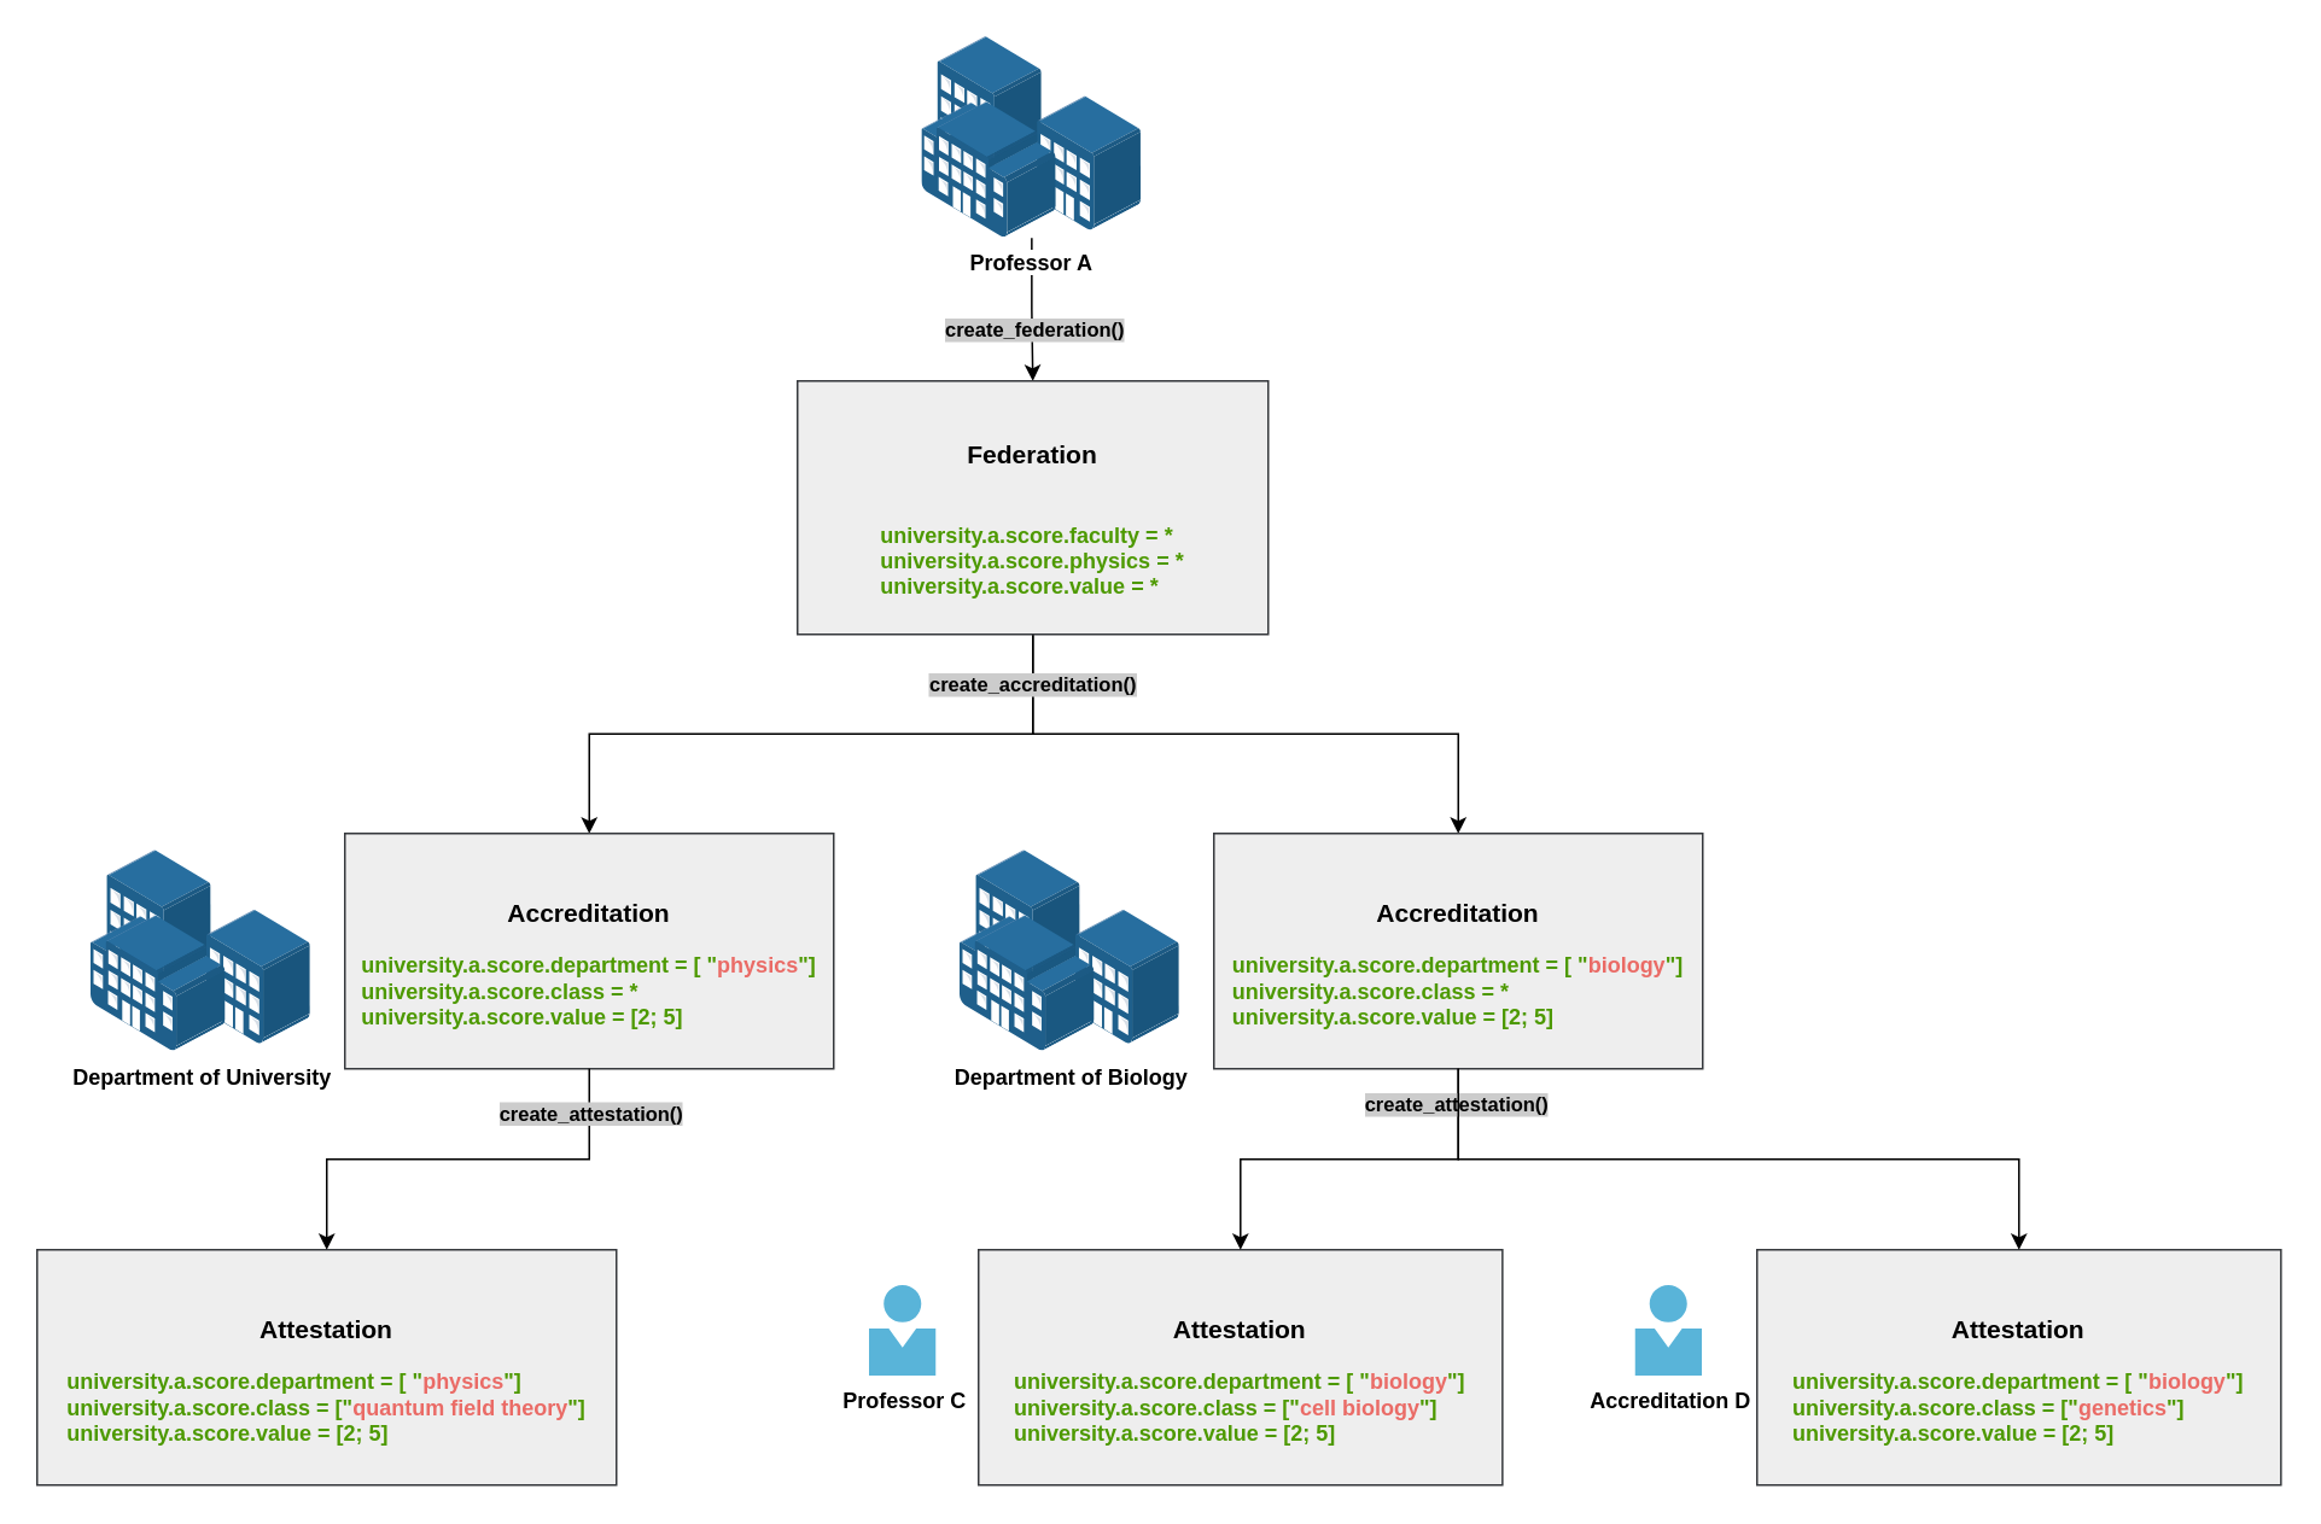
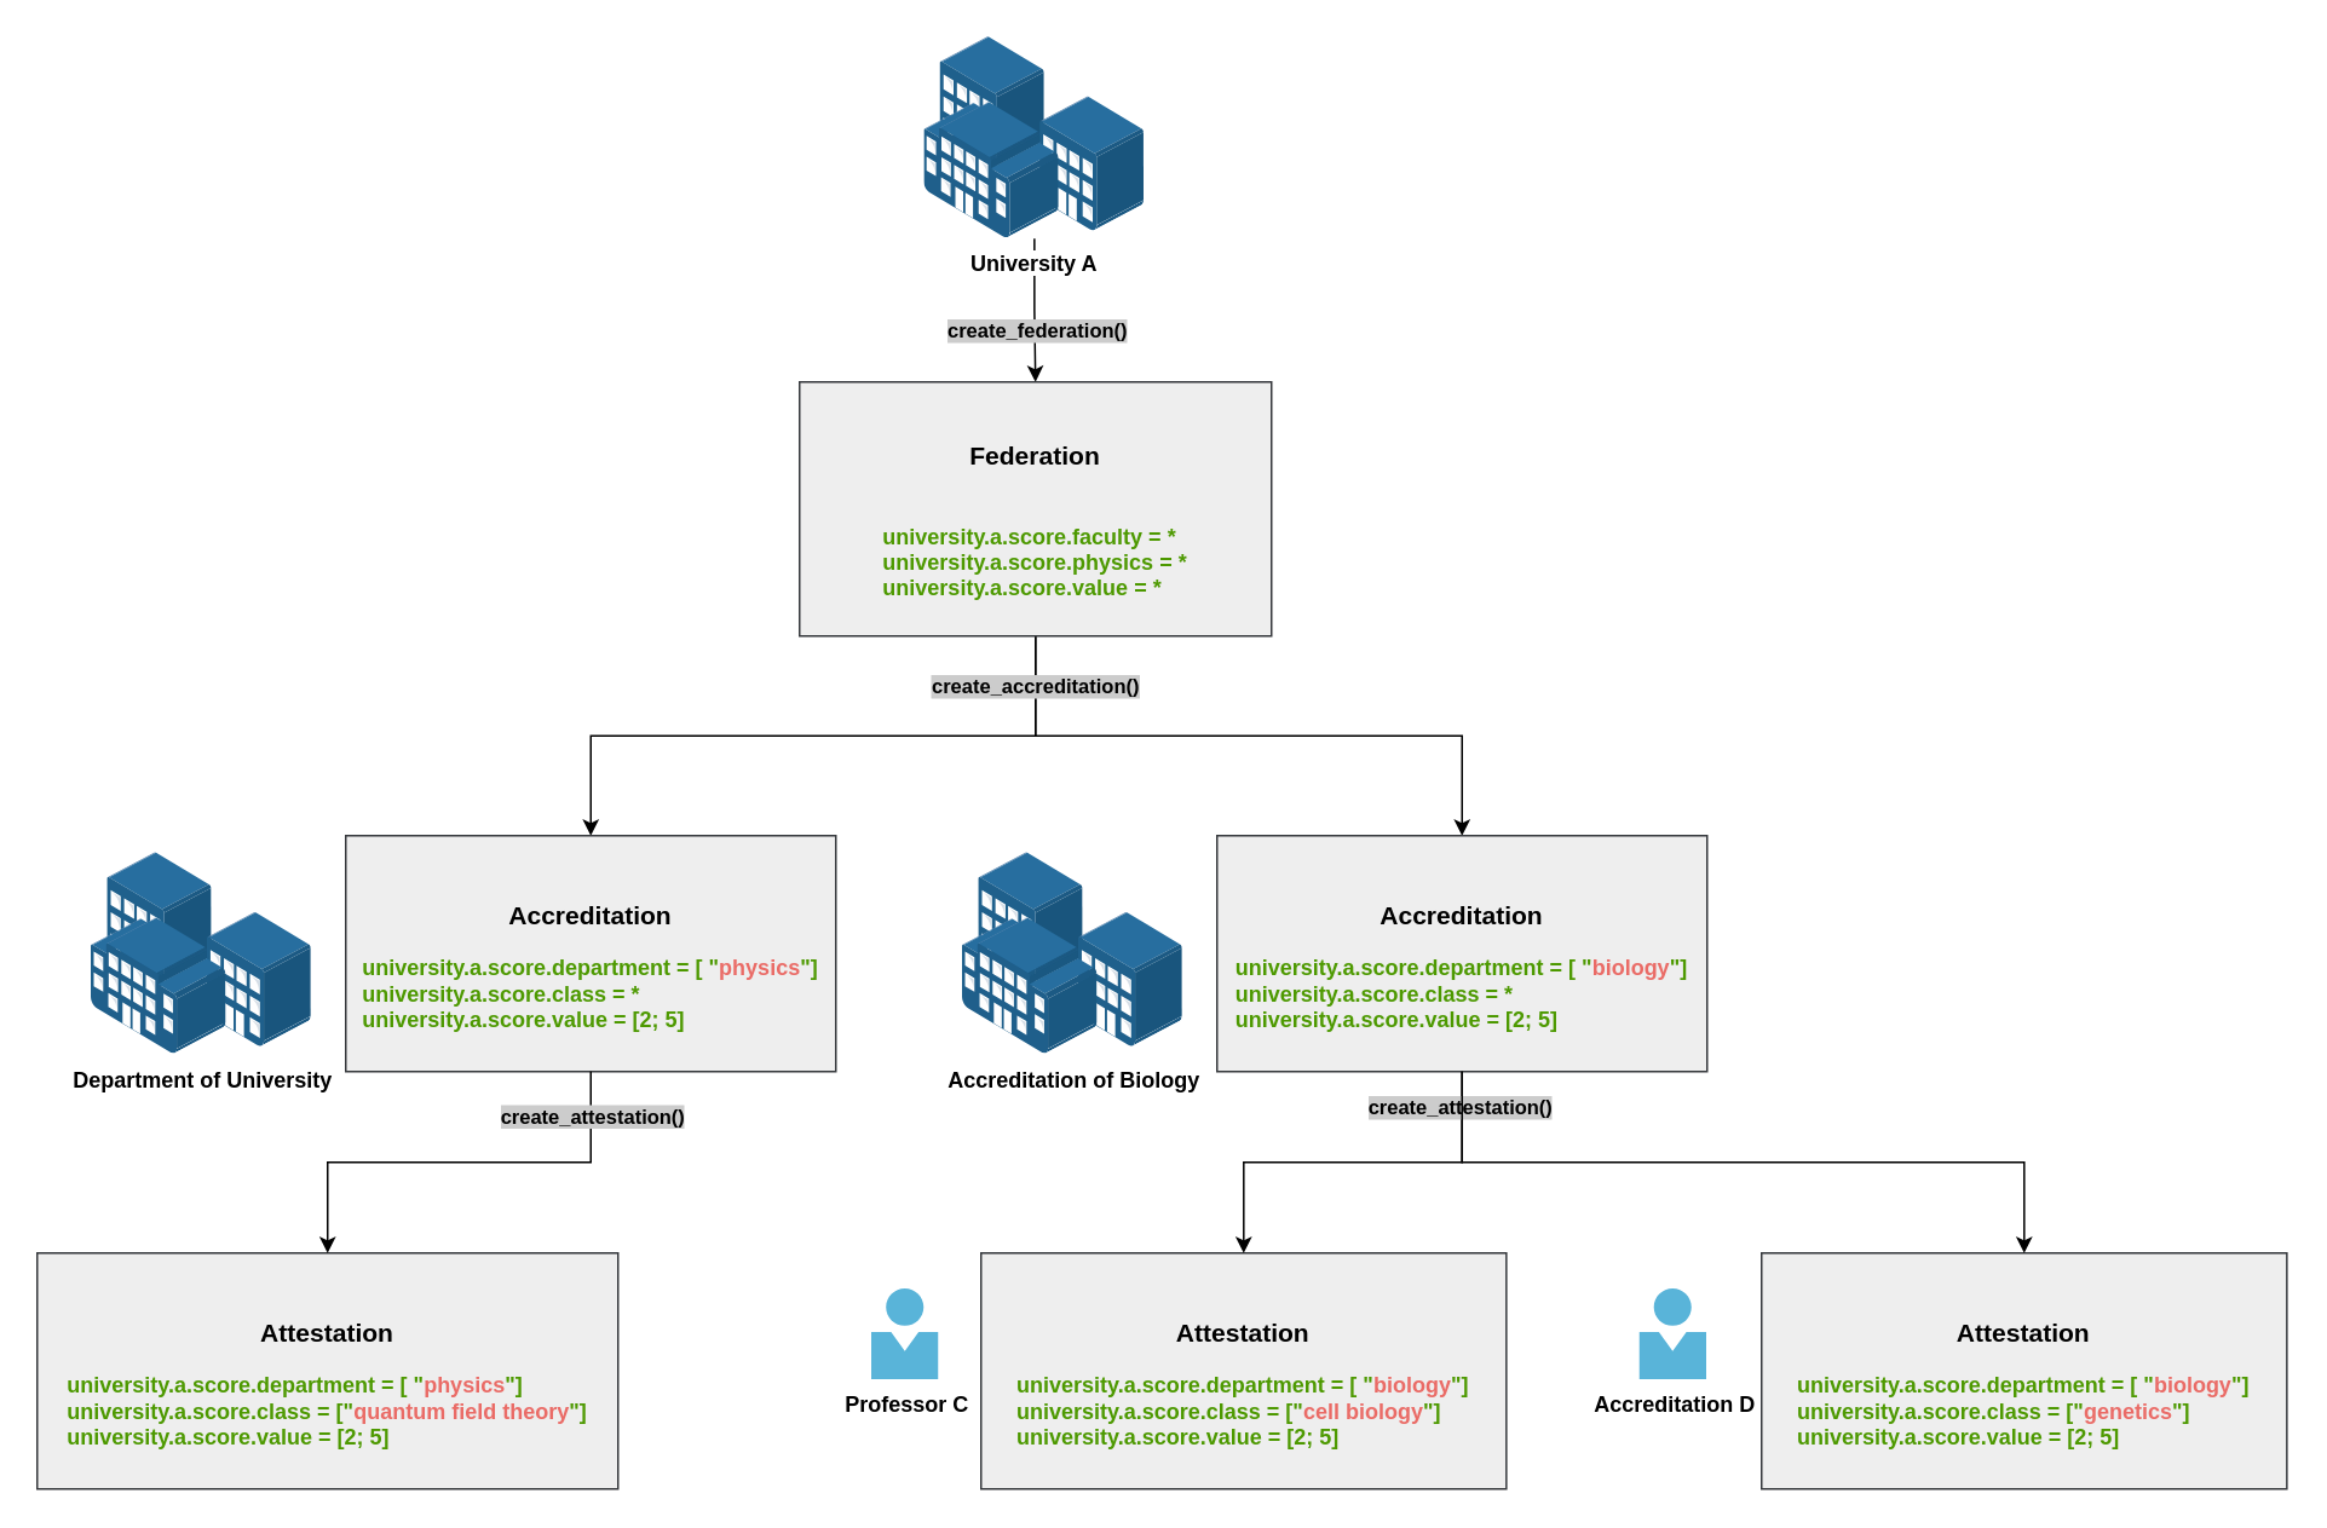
  <mxCell id="0" />
  <mxCell id="1" parent="0" />
  <mxCell id="2" value="" style="edgeStyle=orthogonalEdgeStyle;rounded=0;orthogonalLoop=1;jettySize=auto;html=1;" edge="1" parent="1" source="4" target="8"><mxGeometry relative="1" as="geometry" /></mxCell>
  <mxCell id="3" value="create_federation()" style="edgeLabel;html=1;align=center;verticalAlign=middle;resizable=0;points=[];fontStyle=1;labelBackgroundColor=#CCCCCC;" vertex="1" connectable="0" parent="2"><mxGeometry x="0.271" relative="1" as="geometry"><mxPoint as="offset" /></mxGeometry></mxCell>
- <mxCell id="4" value="&lt;div&gt;&lt;b&gt;Professor A&lt;br&gt;&lt;/b&gt;&lt;/div&gt;" style="image;points=[];aspect=fixed;html=1;align=center;shadow=0;dashed=0;image=img/lib/allied_telesis/buildings/Building_Cluster.svg;" vertex="1" parent="1"><mxGeometry x="508.8" width="121.2" height="111" as="geometry" y="20" /></mxCell>
+ <mxCell id="4" value="&lt;div&gt;&lt;b&gt;University A&lt;br&gt;&lt;/b&gt;&lt;/div&gt;" style="image;points=[];aspect=fixed;html=1;align=center;shadow=0;dashed=0;image=img/lib/allied_telesis/buildings/Building_Cluster.svg;" vertex="1" parent="1"><mxGeometry x="508.8" width="121.2" height="111" as="geometry" y="20" /></mxCell>
  <mxCell id="5" style="edgeStyle=orthogonalEdgeStyle;rounded=0;orthogonalLoop=1;jettySize=auto;html=1;" edge="1" parent="1" source="8" target="19"><mxGeometry relative="1" as="geometry" /></mxCell>
  <mxCell id="6" style="edgeStyle=orthogonalEdgeStyle;rounded=0;orthogonalLoop=1;jettySize=auto;html=1;exitX=0.5;exitY=1;exitDx=0;exitDy=0;" edge="1" parent="1" source="8" target="16"><mxGeometry relative="1" as="geometry" /></mxCell>
  <mxCell id="7" value="&lt;b&gt;create_accreditation()&lt;/b&gt;" style="edgeLabel;html=1;align=center;verticalAlign=middle;resizable=0;points=[];labelBackgroundColor=#CCCCCC;" vertex="1" connectable="0" parent="6"><mxGeometry x="-0.844" y="-1" relative="1" as="geometry"><mxPoint as="offset" /></mxGeometry></mxCell>
  <mxCell id="8" value="&lt;h3&gt;Federation&lt;/h3&gt;&lt;div&gt;&lt;br&gt;&lt;/div&gt;&lt;div align=&quot;left&quot;&gt;&lt;font color=&quot;#4d9900&quot;&gt;&lt;b&gt;university.a.score.faculty = *&lt;br&gt;&lt;/b&gt;&lt;/font&gt;&lt;/div&gt;&lt;div align=&quot;left&quot;&gt;&lt;font color=&quot;#4d9900&quot;&gt;&lt;b&gt;university.a.score.physics = *&lt;br&gt;&lt;/b&gt;&lt;/font&gt;&lt;/div&gt;&lt;div align=&quot;left&quot;&gt;&lt;font color=&quot;#4d9900&quot;&gt;&lt;b&gt;university.a.score.value = *&lt;/b&gt;&lt;b&gt;&lt;br&gt;&lt;/b&gt;&lt;/font&gt;&lt;/div&gt;" style="rounded=0;whiteSpace=wrap;html=1;fillColor=#eeeeee;strokeColor=#36393d;" vertex="1" parent="1"><mxGeometry x="440" y="210" width="260" height="140" as="geometry" /></mxCell>
  <mxCell id="9" value="&lt;h3&gt;Attestation&lt;font color=&quot;#4d9900&quot;&gt;&lt;br&gt;&lt;/font&gt;&lt;/h3&gt;&lt;div align=&quot;left&quot;&gt;&lt;font color=&quot;#4d9900&quot;&gt;&lt;b&gt;university.a.score.department = [ &quot;&lt;/b&gt;&lt;/font&gt;&lt;font color=&quot;#ea6b66&quot;&gt;&lt;b&gt;physics&lt;/b&gt;&lt;/font&gt;&lt;font color=&quot;#4d9900&quot;&gt;&lt;b&gt;&quot;] &lt;br&gt;&lt;/b&gt;&lt;/font&gt;&lt;/div&gt;&lt;div align=&quot;left&quot;&gt;&lt;font color=&quot;#4d9900&quot;&gt;&lt;b&gt;university.a.score.class = [&quot;&lt;/b&gt;&lt;/font&gt;&lt;font color=&quot;#ea6b66&quot;&gt;&lt;b&gt;quantum field theory&lt;/b&gt;&lt;/font&gt;&lt;font color=&quot;#4d9900&quot;&gt;&lt;b&gt;&quot;]&lt;br&gt;&lt;/b&gt;&lt;/font&gt;&lt;/div&gt;&lt;div align=&quot;left&quot;&gt;&lt;font color=&quot;#4d9900&quot;&gt;&lt;b&gt;university.a.score.value = [2; 5]&lt;/b&gt;&lt;b&gt;&lt;br&gt;&lt;/b&gt;&lt;/font&gt;&lt;/div&gt;" style="rounded=0;whiteSpace=wrap;html=1;fillColor=#eeeeee;strokeColor=#36393d;" vertex="1" parent="1"><mxGeometry x="20" y="690" width="320" height="130" as="geometry" /></mxCell>
  <mxCell id="10" value="&lt;b&gt;Accreditation D&lt;br&gt;&lt;/b&gt;" style="image;sketch=0;aspect=fixed;html=1;points=[];align=center;fontSize=12;image=img/lib/mscae/Person.svg;" vertex="1" parent="1"><mxGeometry x="903" y="710" width="37" height="50" as="geometry" /></mxCell>
  <mxCell id="11" value="&lt;h3&gt;Attestation&lt;br&gt;&lt;/h3&gt;&lt;div align=&quot;left&quot;&gt;&lt;font color=&quot;#4d9900&quot;&gt;&lt;b&gt;university.a.score.department = [ &quot;&lt;/b&gt;&lt;/font&gt;&lt;font color=&quot;#ea6b66&quot;&gt;&lt;b&gt;biology&lt;/b&gt;&lt;/font&gt;&lt;font color=&quot;#4d9900&quot;&gt;&lt;b&gt;&quot;] &lt;br&gt;&lt;/b&gt;&lt;/font&gt;&lt;/div&gt;&lt;div align=&quot;left&quot;&gt;&lt;font color=&quot;#4d9900&quot;&gt;&lt;b&gt;university.a.score.class = [&quot;&lt;/b&gt;&lt;/font&gt;&lt;font color=&quot;#ea6b66&quot;&gt;&lt;b&gt;genetics&lt;/b&gt;&lt;/font&gt;&lt;font color=&quot;#4d9900&quot;&gt;&lt;b&gt;&quot;]&lt;br&gt;&lt;/b&gt;&lt;/font&gt;&lt;/div&gt;&lt;div align=&quot;left&quot;&gt;&lt;font color=&quot;#4d9900&quot;&gt;&lt;b&gt;university.a.score.value = [2; 5]&lt;/b&gt;&lt;b&gt;&lt;br&gt;&lt;/b&gt;&lt;/font&gt;&lt;/div&gt;" style="rounded=0;whiteSpace=wrap;html=1;fillColor=#eeeeee;strokeColor=#36393d;" vertex="1" parent="1"><mxGeometry x="970" y="690" width="289.4" height="130" as="geometry" /></mxCell>
  <mxCell id="12" value="&lt;b&gt;Professor C&lt;br&gt;&lt;/b&gt;" style="image;sketch=0;aspect=fixed;html=1;points=[];align=center;fontSize=12;image=img/lib/mscae/Person.svg;" vertex="1" parent="1"><mxGeometry x="480" y="710" width="37" height="50" as="geometry" /></mxCell>
  <mxCell id="13" value="&lt;h3&gt;Attestation&lt;br&gt;&lt;/h3&gt;&lt;div align=&quot;left&quot;&gt;&lt;font color=&quot;#4d9900&quot;&gt;&lt;b&gt;university.a.score.department = [ &quot;&lt;/b&gt;&lt;/font&gt;&lt;font color=&quot;#ea6b66&quot;&gt;&lt;b&gt;bi&lt;/b&gt;&lt;b&gt;ology&lt;/b&gt;&lt;/font&gt;&lt;font color=&quot;#4d9900&quot;&gt;&lt;b&gt;&quot;] &lt;br&gt;&lt;/b&gt;&lt;/font&gt;&lt;/div&gt;&lt;div align=&quot;left&quot;&gt;&lt;font color=&quot;#4d9900&quot;&gt;&lt;b&gt;university.a.score.class = [&quot;&lt;/b&gt;&lt;/font&gt;&lt;font color=&quot;#ea6b66&quot;&gt;&lt;b&gt;cell biology&lt;/b&gt;&lt;/font&gt;&lt;font color=&quot;#4d9900&quot;&gt;&lt;b&gt;&quot;]&lt;br&gt;&lt;/b&gt;&lt;/font&gt;&lt;/div&gt;&lt;div align=&quot;left&quot;&gt;&lt;font color=&quot;#4d9900&quot;&gt;&lt;b&gt;university.a.score.value = [2; 5]&lt;/b&gt;&lt;b&gt;&lt;br&gt;&lt;/b&gt;&lt;/font&gt;&lt;/div&gt;" style="rounded=0;whiteSpace=wrap;html=1;fillColor=#eeeeee;strokeColor=#36393d;" vertex="1" parent="1"><mxGeometry x="540" y="690" width="289.4" height="130" as="geometry" /></mxCell>
  <mxCell id="14" value="" style="group" vertex="1" connectable="0" parent="1"><mxGeometry x="530" y="460" width="410" height="130" as="geometry" /></mxCell>
- <mxCell id="15" value="&lt;b&gt;Department of Biology&lt;br&gt;&lt;/b&gt;" style="image;points=[];aspect=fixed;html=1;align=center;shadow=0;dashed=0;image=img/lib/allied_telesis/buildings/Building_Cluster.svg;" vertex="1" parent="14"><mxGeometry y="9.5" width="121.2" height="111" as="geometry" /></mxCell>
+ <mxCell id="15" value="&lt;b&gt;Accreditation of Biology&lt;br&gt;&lt;/b&gt;" style="image;points=[];aspect=fixed;html=1;align=center;shadow=0;dashed=0;image=img/lib/allied_telesis/buildings/Building_Cluster.svg;" vertex="1" parent="14"><mxGeometry y="9.5" width="121.2" height="111" as="geometry" /></mxCell>
  <mxCell id="16" value="&lt;h3&gt;Accreditation&lt;br&gt;&lt;/h3&gt;&lt;div align=&quot;left&quot;&gt;&lt;font color=&quot;#4d9900&quot;&gt;&lt;b&gt;university.a.score.department = [ &quot;&lt;/b&gt;&lt;/font&gt;&lt;font color=&quot;#ea6b66&quot;&gt;&lt;b&gt;biology&lt;/b&gt;&lt;/font&gt;&lt;font color=&quot;#4d9900&quot;&gt;&lt;b&gt;&quot;] &lt;br&gt;&lt;/b&gt;&lt;/font&gt;&lt;/div&gt;&lt;div align=&quot;left&quot;&gt;&lt;font color=&quot;#4d9900&quot;&gt;&lt;b&gt;university.a.score.class = *&lt;br&gt;&lt;/b&gt;&lt;/font&gt;&lt;/div&gt;&lt;div align=&quot;left&quot;&gt;&lt;font color=&quot;#4d9900&quot;&gt;&lt;b&gt;university.a.score.value = [2; 5]&lt;/b&gt;&lt;b&gt;&lt;br&gt;&lt;/b&gt;&lt;/font&gt;&lt;/div&gt;" style="rounded=0;whiteSpace=wrap;html=1;fillColor=#eeeeee;strokeColor=#36393d;" vertex="1" parent="14"><mxGeometry x="140" width="270" height="130" as="geometry" /></mxCell>
  <mxCell id="17" value="" style="group" vertex="1" connectable="0" parent="1"><mxGeometry x="50" y="460" width="410" height="130" as="geometry" /></mxCell>
  <mxCell id="18" value="&lt;b&gt;Department of University&lt;/b&gt;" style="image;points=[];aspect=fixed;html=1;align=center;shadow=0;dashed=0;image=img/lib/allied_telesis/buildings/Building_Cluster.svg;" vertex="1" parent="17"><mxGeometry y="9.5" width="121.2" height="111" as="geometry" /></mxCell>
  <mxCell id="19" value="&lt;h3&gt;Accreditation&lt;br&gt;&lt;/h3&gt;&lt;div align=&quot;left&quot;&gt;&lt;font color=&quot;#4d9900&quot;&gt;&lt;b&gt;university.a.score.department = [ &quot;&lt;/b&gt;&lt;/font&gt;&lt;font color=&quot;#ea6b66&quot;&gt;&lt;b&gt;physics&lt;/b&gt;&lt;/font&gt;&lt;font color=&quot;#4d9900&quot;&gt;&lt;b&gt;&quot;] &lt;br&gt;&lt;/b&gt;&lt;/font&gt;&lt;/div&gt;&lt;div align=&quot;left&quot;&gt;&lt;font color=&quot;#4d9900&quot;&gt;&lt;b&gt;university.a.score.class = *&lt;br&gt;&lt;/b&gt;&lt;/font&gt;&lt;/div&gt;&lt;div align=&quot;left&quot;&gt;&lt;font color=&quot;#4d9900&quot;&gt;&lt;b&gt;university.a.score.value = [2; 5]&lt;/b&gt;&lt;b&gt;&lt;br&gt;&lt;/b&gt;&lt;/font&gt;&lt;/div&gt;" style="rounded=0;whiteSpace=wrap;html=1;fillColor=#eeeeee;strokeColor=#36393d;" vertex="1" parent="17"><mxGeometry x="140" width="270" height="130" as="geometry" /></mxCell>
  <mxCell id="20" style="edgeStyle=orthogonalEdgeStyle;rounded=0;orthogonalLoop=1;jettySize=auto;html=1;entryX=0.5;entryY=0;entryDx=0;entryDy=0;" edge="1" parent="1" source="19" target="9"><mxGeometry relative="1" as="geometry" /></mxCell>
  <mxCell id="21" value="&lt;b&gt;create_attestation()&lt;/b&gt;" style="edgeLabel;html=1;align=center;verticalAlign=middle;resizable=0;points=[];labelBackgroundColor=#CCCCCC;" vertex="1" connectable="0" parent="20"><mxGeometry x="-0.8" relative="1" as="geometry"><mxPoint as="offset" /></mxGeometry></mxCell>
  <mxCell id="22" style="edgeStyle=orthogonalEdgeStyle;rounded=0;orthogonalLoop=1;jettySize=auto;html=1;" edge="1" parent="1" source="16" target="13"><mxGeometry relative="1" as="geometry" /></mxCell>
  <mxCell id="23" value="&lt;b&gt;create_attestation()&lt;/b&gt;" style="edgeLabel;html=1;align=center;verticalAlign=middle;resizable=0;points=[];labelBackgroundColor=#CCCCCC;" vertex="1" connectable="0" parent="22"><mxGeometry x="-0.827" y="-2" relative="1" as="geometry"><mxPoint as="offset" /></mxGeometry></mxCell>
  <mxCell id="24" style="edgeStyle=orthogonalEdgeStyle;rounded=0;orthogonalLoop=1;jettySize=auto;html=1;exitX=0.5;exitY=1;exitDx=0;exitDy=0;entryX=0.5;entryY=0;entryDx=0;entryDy=0;" edge="1" parent="1" source="16" target="11"><mxGeometry relative="1" as="geometry" /></mxCell>
